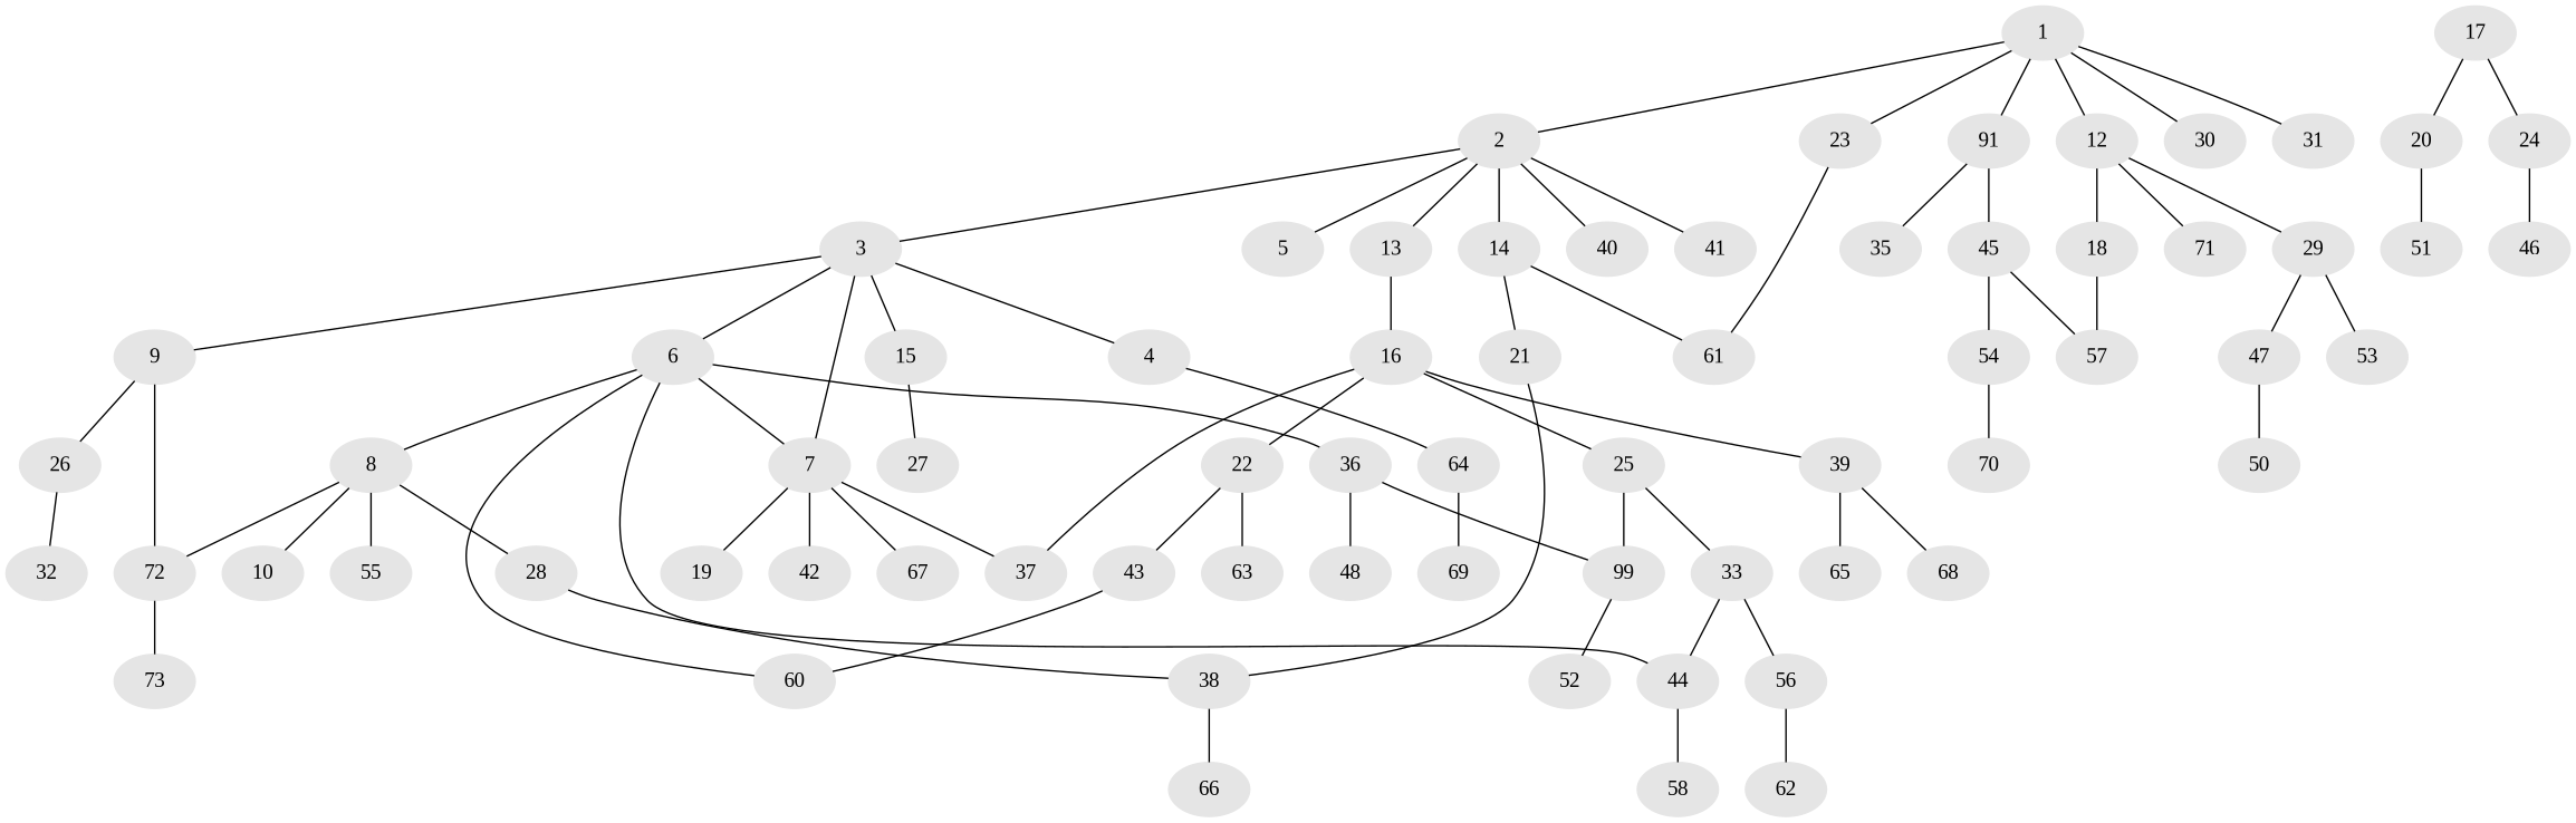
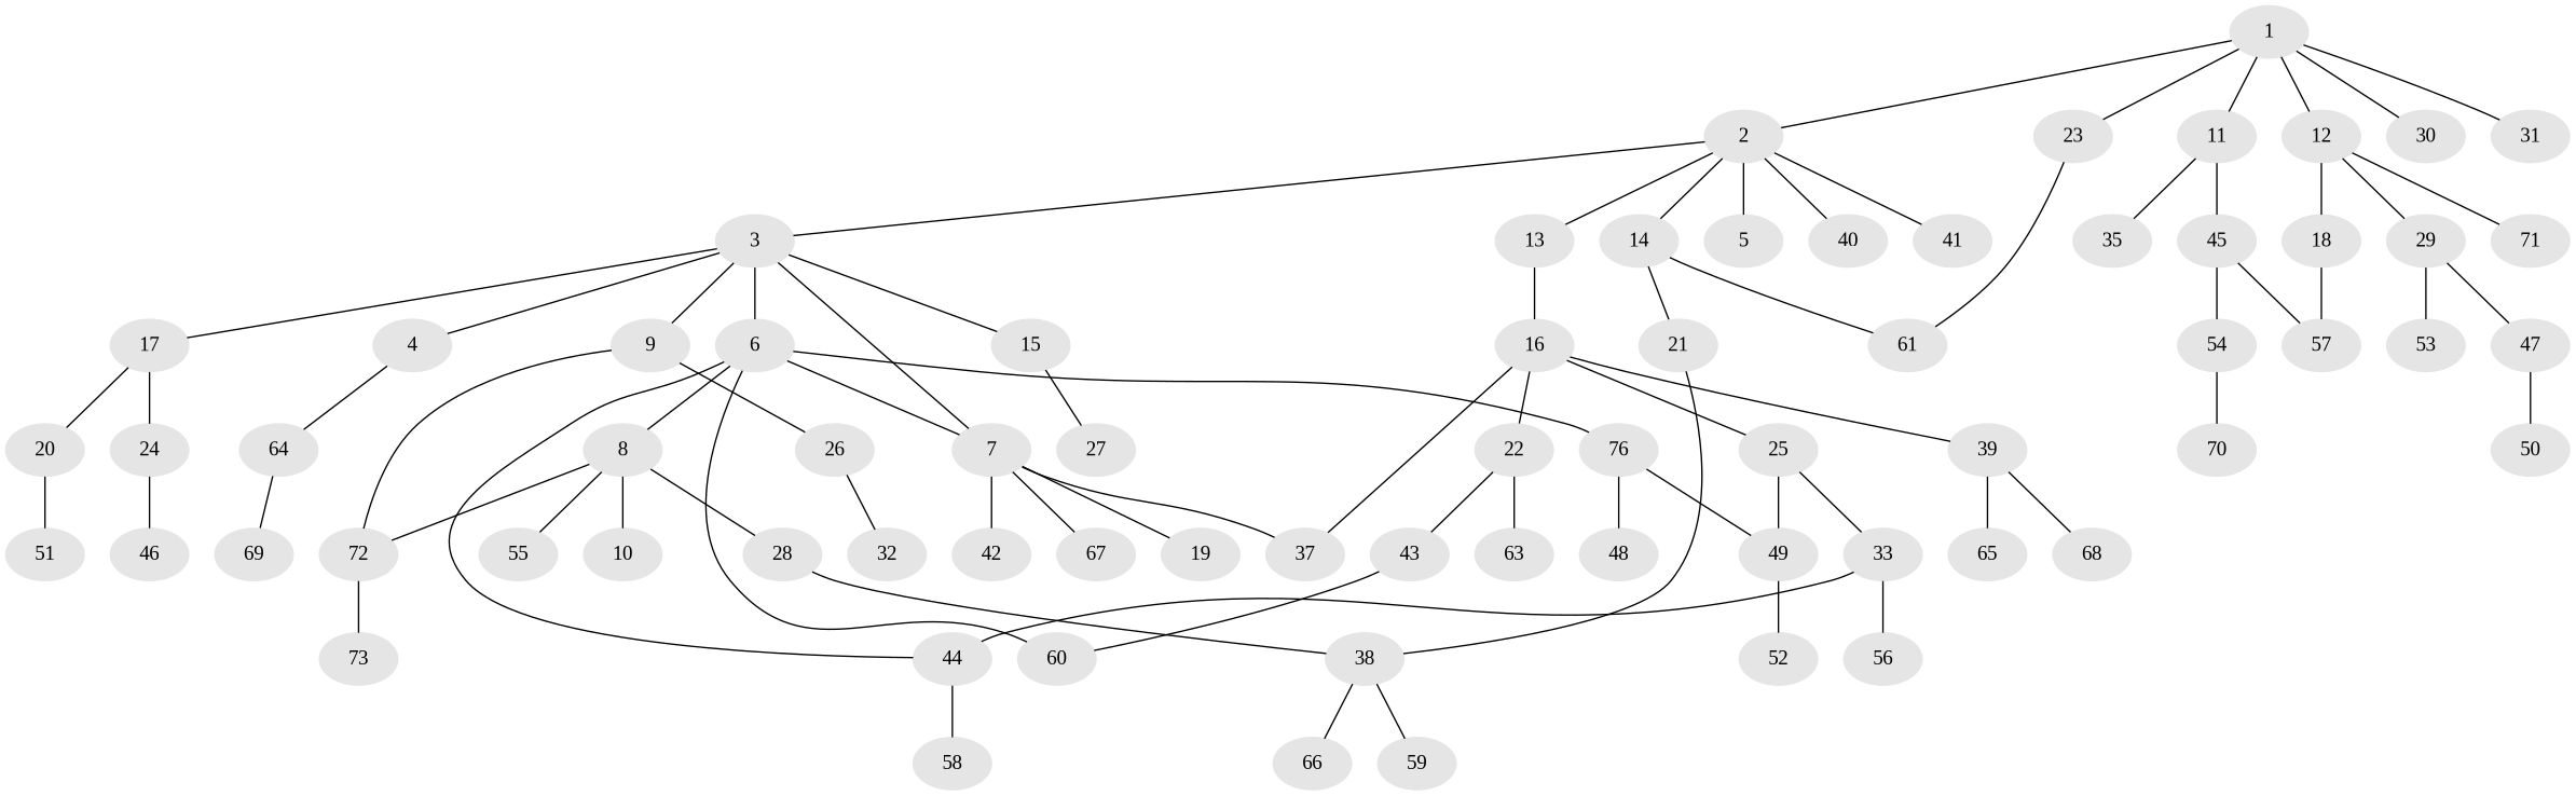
  graph {
    fontname="Liberation Serif"
    node [color=gray90 fontname="Liberation Serif" style=filled]
    edge [fontname="Liberation Serif"]
    1
    2
-   11 [label=91]
+   11
    12
    23
    30
    31
    3
    5
    13
    14
    40
    41
    35
    45
    18
    29
    71
    61
    4
    6
    7
    9
    15
    17
    8
    10
    28
    55
    72
    16
    21
    64
-   36
+   36 [label=76]
    44
    60
    19
    37
    42
    67
    26
    27
    20
    24
    69
-   49 [label=99]
+   49
    48
    58
    38
    73
    32
    57
    54
    47
    53
    22
    25
    39
    43
    63
    33
    65
    68
    51
    46
+   59
    66
    56
    52
    50
-   62
    70
    1 -- 2
    1 -- 11
    1 -- 12
    1 -- 23
    1 -- 30
    1 -- 31
    2 -- 3
    2 -- 5
    2 -- 13
    2 -- 14
    2 -- 40
    2 -- 41
    11 -- 35
    11 -- 45
    12 -- 18
    12 -- 29
    12 -- 71
    23 -- 61
    3 -- 4
    3 -- 6
    3 -- 7
    3 -- 9
    3 -- 15
+   3 -- 17
    13 -- 16
    14 -- 61
    14 -- 21
    45 -- 57
    45 -- 54
    18 -- 57
    29 -- 47
    29 -- 53
    4 -- 64
    6 -- 7
    6 -- 8
    6 -- 36
    6 -- 44
    6 -- 60
    7 -- 19
    7 -- 37
    7 -- 42
    7 -- 67
    9 -- 72
    9 -- 26
    15 -- 27
    17 -- 20
    17 -- 24
    8 -- 10
    8 -- 28
    8 -- 55
    8 -- 72
    28 -- 38
    72 -- 73
    16 -- 37
    16 -- 22
    16 -- 25
    16 -- 39
    21 -- 38
    64 -- 69
    36 -- 49
    36 -- 48
    44 -- 58
    26 -- 32
    20 -- 51
    24 -- 46
    49 -- 52
+   38 -- 59
    38 -- 66
    54 -- 70
    47 -- 50
    22 -- 43
    22 -- 63
    25 -- 49
    25 -- 33
    39 -- 65
    39 -- 68
    43 -- 60
    33 -- 44
    33 -- 56
-   56 -- 62
  }
